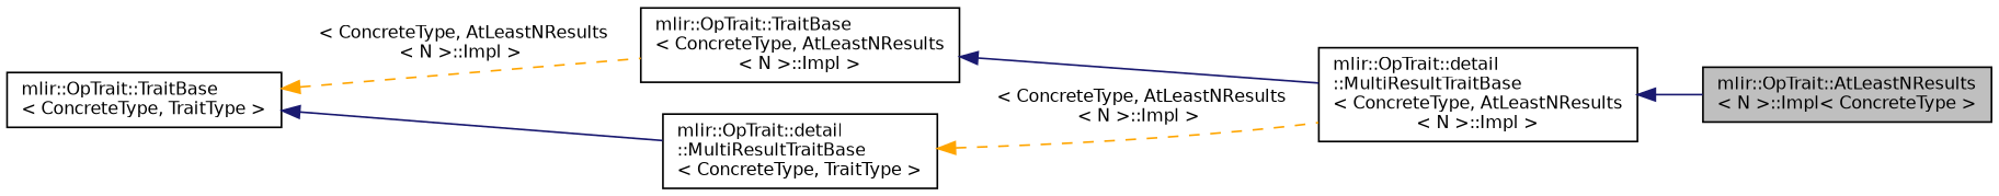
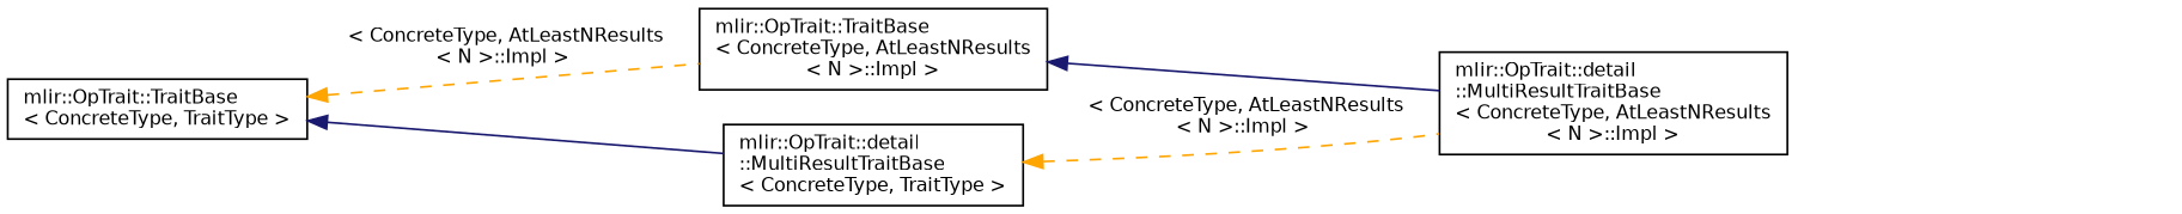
  digraph {
    rankdir=LR
    node [color=black fontname=Helvetica fontsize=10 shape=record]
    edge [color=midnightblue dir=back fontname=Helvetica fontsize=10 labelfontname=Helvetica labelfontsize=10 style=solid]
-   n1 [fillcolor=grey75 fontcolor=black height=0.2 label="mlir::OpTrait::AtLeastNResults\l\< N \>::Impl\< ConcreteType \>" style=filled width=0.4]
    n2 [height=0.2 label="mlir::OpTrait::detail\l::MultiResultTraitBase\l\< ConcreteType, AtLeastNResults\l\< N \>::Impl \>" width=0.4]
    n3 [height=0.2 label="mlir::OpTrait::TraitBase\l\< ConcreteType, AtLeastNResults\l\< N \>::Impl \>" width=0.4]
    n4 [height=0.2 label="mlir::OpTrait::TraitBase\l\< ConcreteType, TraitType \>" width=0.4]
    n5 [height=0.2 label="mlir::OpTrait::detail\l::MultiResultTraitBase\l\< ConcreteType, TraitType \>" width=0.4]
-   n2 -> n1
    n3 -> n2
    n4 -> n3 [color=orange label=" \< ConcreteType, AtLeastNResults\l\< N \>::Impl \>" style=dashed]
    n4 -> n5
    n5 -> n2 [color=orange label=" \< ConcreteType, AtLeastNResults\l\< N \>::Impl \>" style=dashed]
  }
